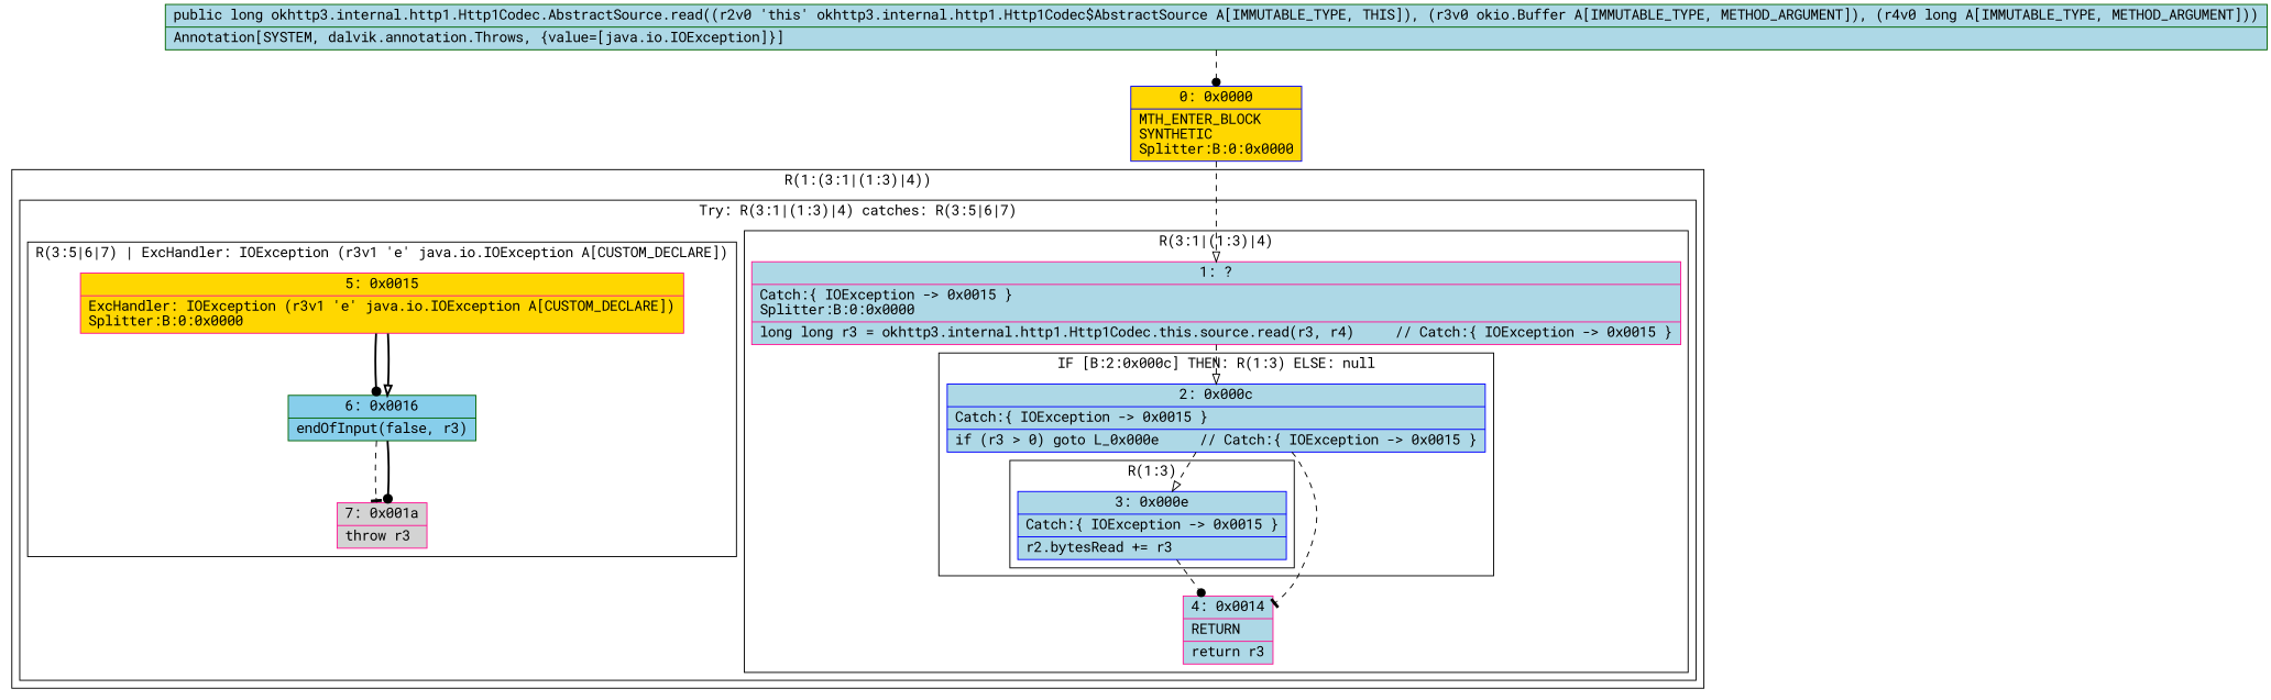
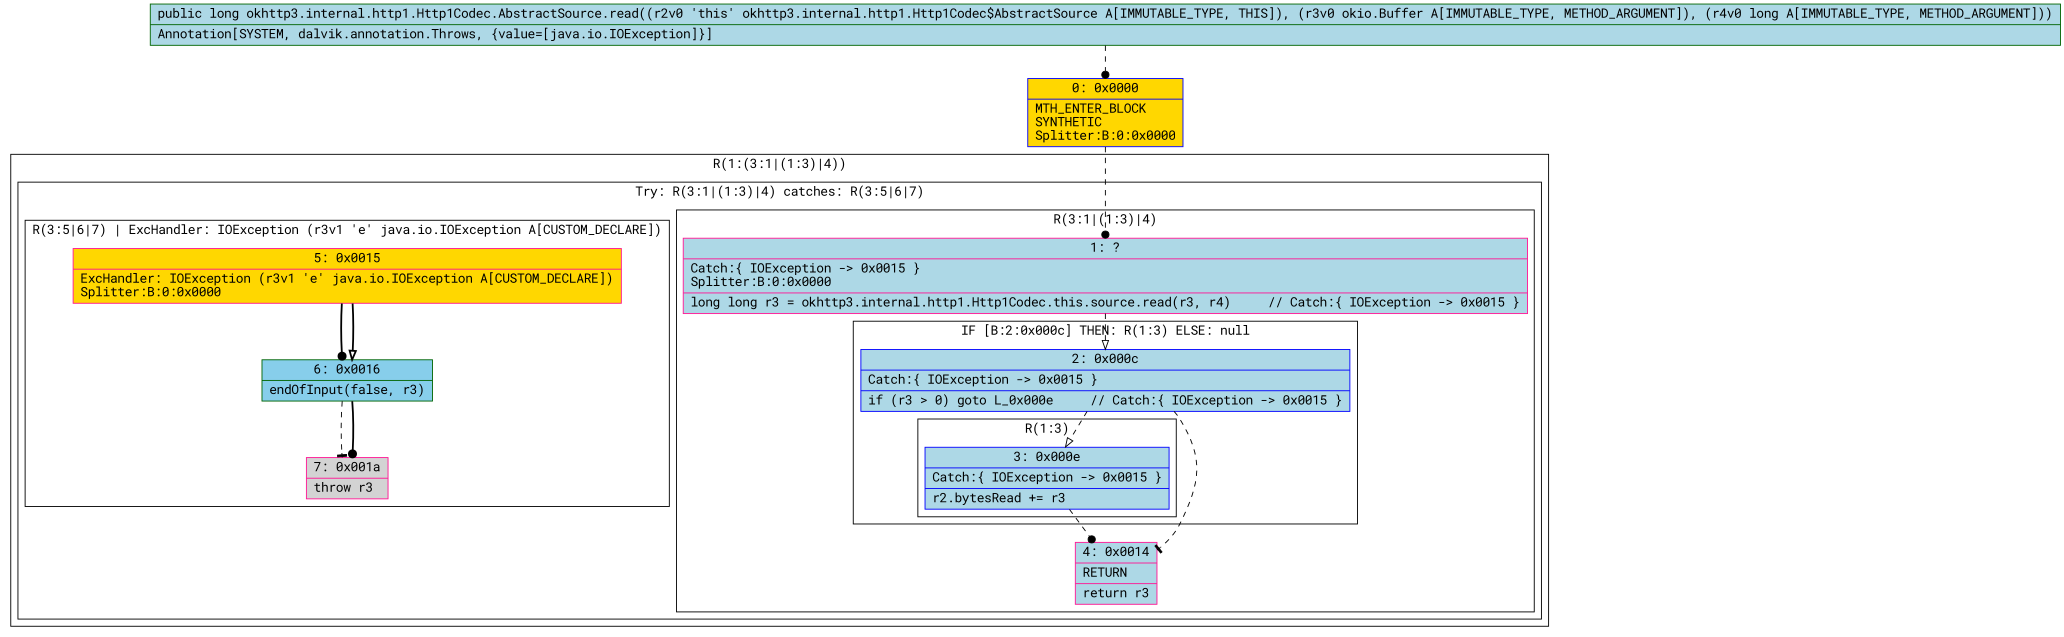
  digraph {
    fontname="Roboto Mono"
    node [color=deeppink fillcolor=lightblue fontname="Roboto Mono" shape=record style=filled]
    edge [arrowhead=dot fontname="Roboto Mono" style=dashed]
    n1 [color=blue label="{3\:\ 0x000e|Catch:\{ IOException \-\> 0x0015 \}\l|r2.bytesRead += r3\l}"]
    n2 [color=blue label="{2\:\ 0x000c|Catch:\{ IOException \-\> 0x0015 \}\l|if (r3 \> 0) goto L_0x000e     \/\/ Catch:\{ IOException \-\> 0x0015 \}\l}"]
    n3 [label="{1\:\ ?|Catch:\{ IOException \-\> 0x0015 \}\lSplitter:B:0:0x0000\l|long long r3 = okhttp3.internal.http1.Http1Codec.this.source.read(r3, r4)     \/\/ Catch:\{ IOException \-\> 0x0015 \}\l}"]
    n4 [label="{4\:\ 0x0014|RETURN\l|return r3\l}"]
    n5 [fillcolor=gold label="{5\:\ 0x0015|ExcHandler: IOException (r3v1 'e' java.io.IOException A[CUSTOM_DECLARE])\lSplitter:B:0:0x0000\l}"]
    n6 [color=darkgreen fillcolor=skyblue label="{6\:\ 0x0016|endOfInput(false, r3)\l}"]
    n7 [fillcolor=lightgrey label="{7\:\ 0x001a|throw r3\l}"]
    n8 [color=blue fillcolor=gold label="{0\:\ 0x0000|MTH_ENTER_BLOCK\lSYNTHETIC\lSplitter:B:0:0x0000\l}"]
    n9 [color=darkgreen label="{public long okhttp3.internal.http1.Http1Codec.AbstractSource.read((r2v0 'this' okhttp3.internal.http1.Http1Codec$AbstractSource A[IMMUTABLE_TYPE, THIS]), (r3v0 okio.Buffer A[IMMUTABLE_TYPE, METHOD_ARGUMENT]), (r4v0 long A[IMMUTABLE_TYPE, METHOD_ARGUMENT]))  | Annotation[SYSTEM, dalvik.annotation.Throws, \{value=[java.io.IOException]\}]\l}"]
    subgraph cluster_1 {
      label="R(1:(3:1|(1:3)|4))"
      subgraph cluster_2 {
        label="Try: R(3:1|(1:3)|4) catches: R(3:5|6|7)"
        subgraph cluster_3 {
          label="R(3:1|(1:3)|4)"
          n3
          n4
          subgraph cluster_4 {
            label="IF [B:2:0x000c] THEN: R(1:3) ELSE: null"
            n2
            subgraph cluster_5 {
              label="R(1:3)"
              n1
            }
          }
        }
        subgraph cluster_6 {
          label="R(3:5|6|7) | ExcHandler: IOException (r3v1 'e' java.io.IOException A[CUSTOM_DECLARE])\l"
          n5
          n6
          n7
        }
      }
    }
    subgraph cluster_7 {
      label="R(3:5|6|7) | ExcHandler: IOException (r3v1 'e' java.io.IOException A[CUSTOM_DECLARE])\l"
    }
    n1 -> n4
    n2 -> n1 [arrowhead=onormal]
    n2 -> n4 [arrowhead=tee]
    n3 -> n2 [arrowhead=onormal]
    n5 -> n6 [style=bold]
    n5 -> n6 [arrowhead=onormal style=bold]
    n6 -> n7 [arrowhead=tee]
    n6 -> n7 [style=bold]
-   n8 -> n3 [arrowhead=onormal]
+   n8 -> n3
    n9 -> n8
  }
